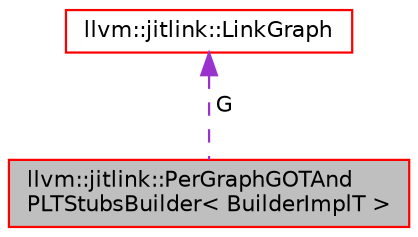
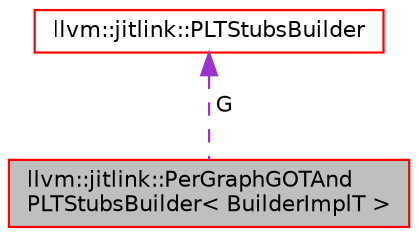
  digraph {
    node [color=red fontname=Helvetica fontsize=10 shape=record]
    n1 [fillcolor=grey75 fontcolor=black height=0.2 label="llvm::jitlink::PerGraphGOTAnd\lPLTStubsBuilder\< BuilderImplT \>" style=filled width=0.4]
-   n2 [height=0.2 label="llvm::jitlink::LinkGraph" width=0.4]
+   n2 [height=0.2 label="llvm::jitlink::PLTStubsBuilder" width=0.4]
    n2 -> n1 [color=darkorchid3 dir=back fontname=Helvetica fontsize=10 label=" G" labelfontname=Helvetica labelfontsize=10 style=dashed]
  }
